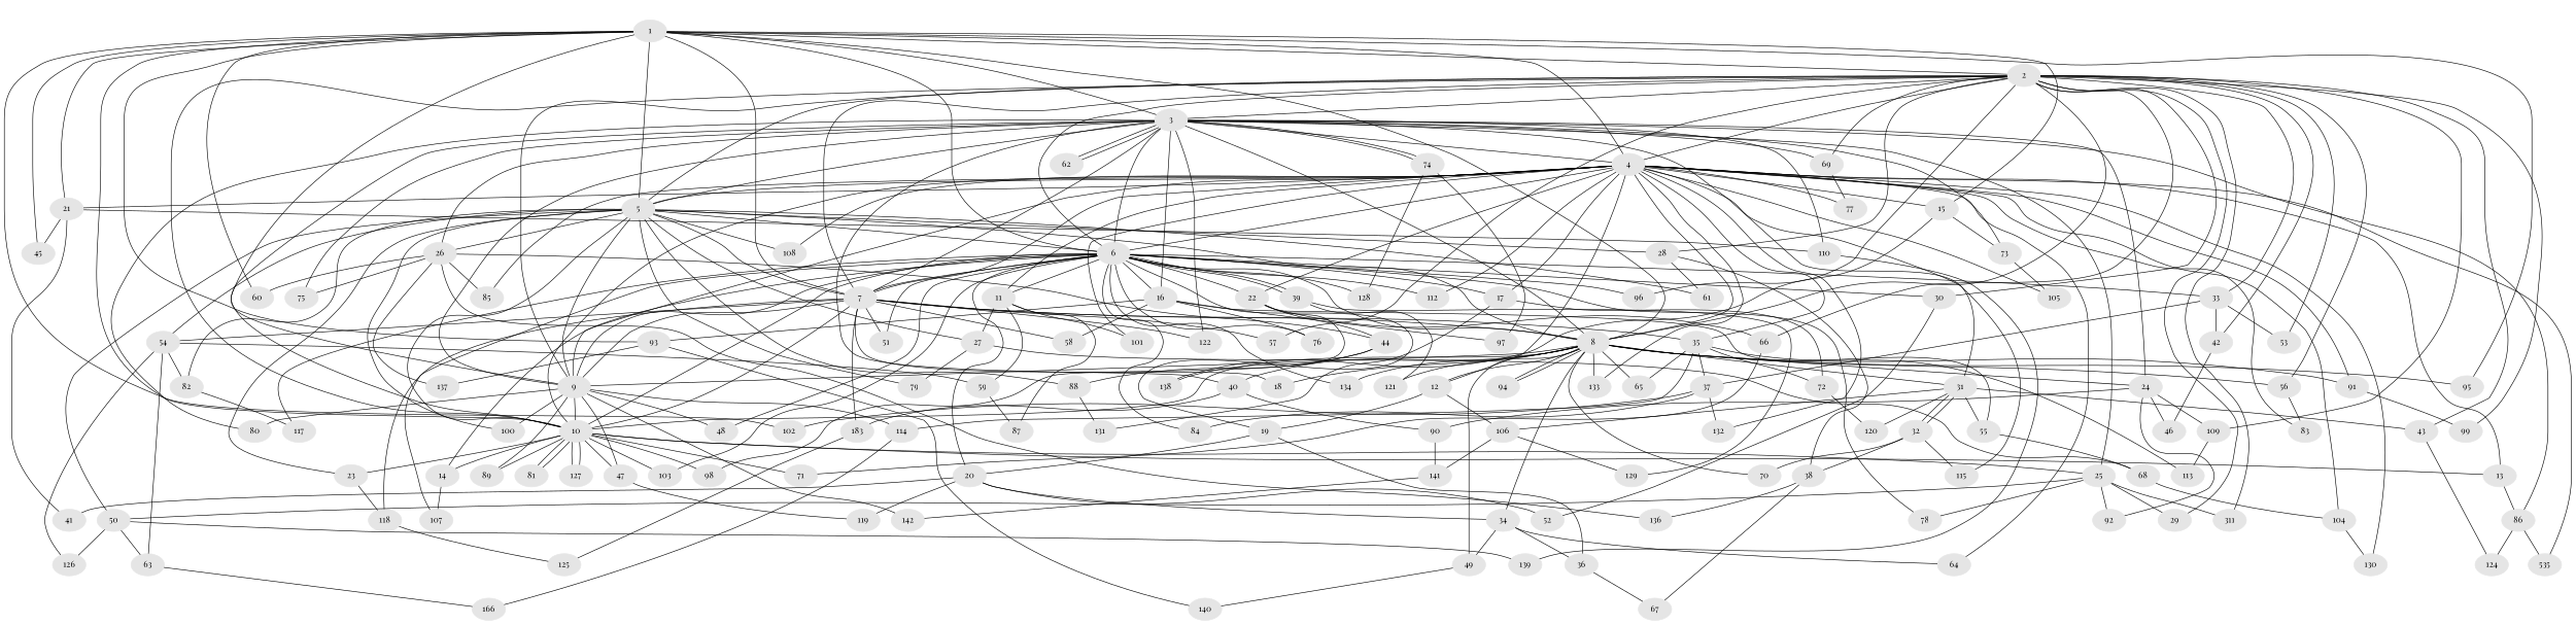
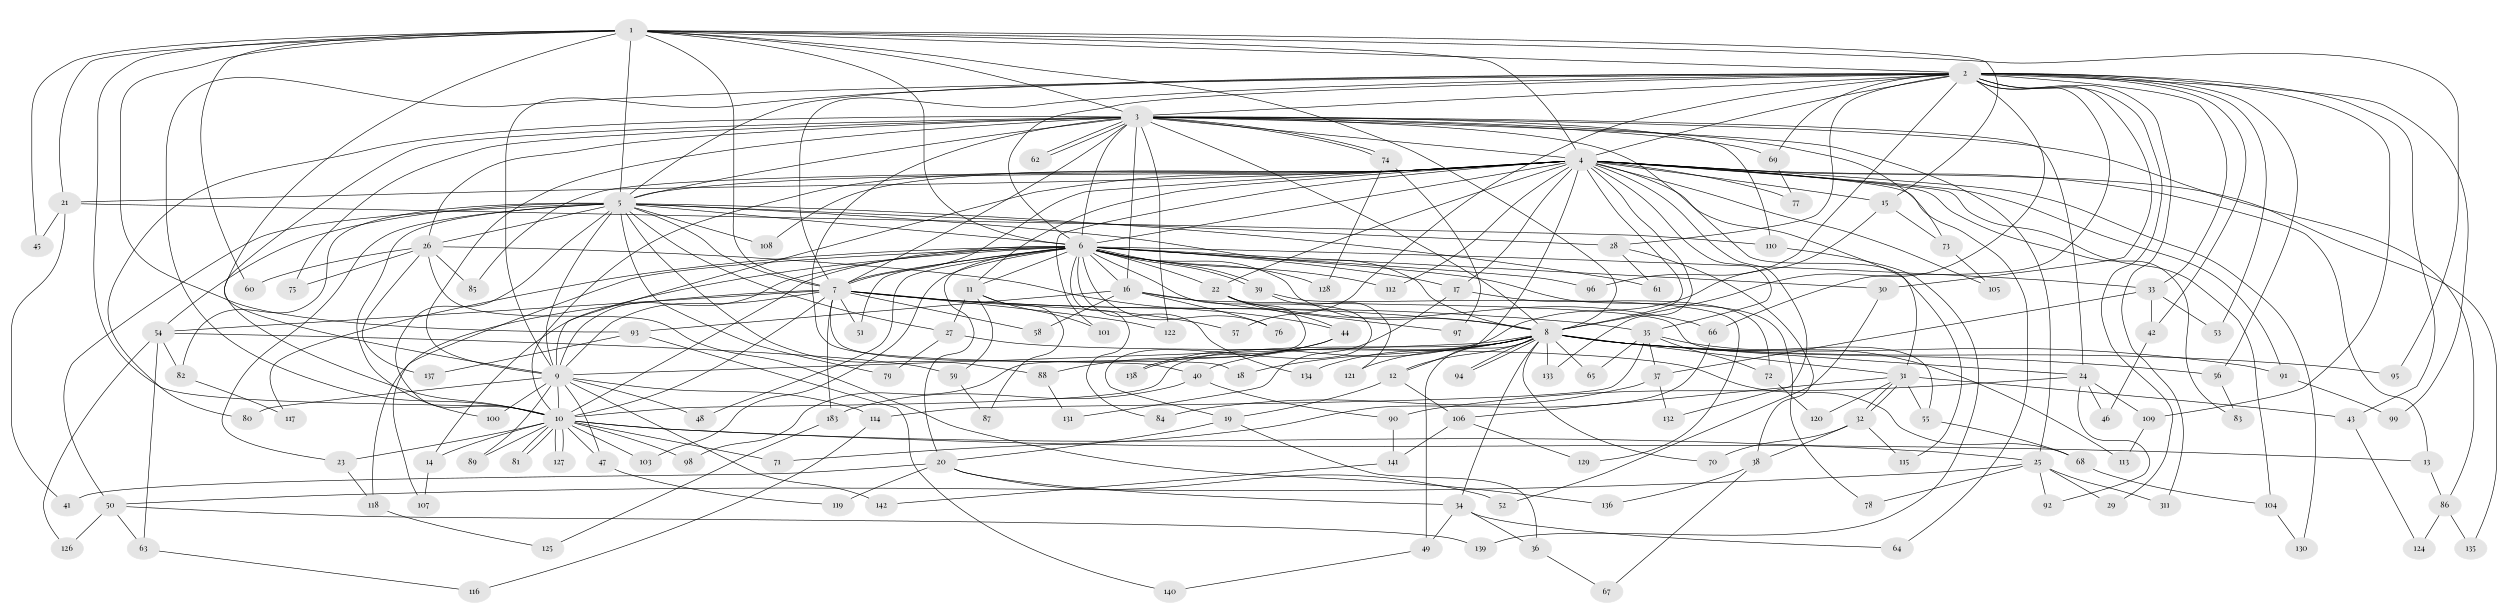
  graph {
    fontname="Playfair Display"
    node [color=gray90 fontname="Playfair Display" style=filled]
    edge [fontname="Playfair Display"]
    1
    2
    3
    4
    5
    6
    7
    8
    9
    10
    15
    21
    45
    60
    93
    95
-   102
    28
    29
    30
    33
    42
    43
    53
    56
    57
    66
    69
    96
    99
    109
    n32 [label=311]
    16
    24
    25
    26
    31
    40
    62
    73
    74
    75
    80
    86
    110
    122
    11
    12
    13
    17
    22
    35
    64
    77
    83
    85
    91
    101
    104
    105
    108
    112
    115
    130
    132
    133
-   135 [label=535]
+   135
    23
    27
    50
    54
    61
    79
    82
    88
    100
    14
    19
    20
    39
    48
    51
    76
    78
    84
    103
    107
    117
    128
    134
    18
    58
    118
    n94 [label=183]
    34
    49
    65
    70
    94
    121
    47
    89
    114
    142
    71
    81
    98
    127
    138
    41
    137
    140
    38
    52
    37
    46
    124
    113
    55
    97
    90
    92
    44
    136
    106
    32
    120
    139
    59
    87
    72
    131
    68
    63
    126
    36
    119
    129
    125
-   116 [label=166]
+   116
    141
    67
    1 -- 2
    1 -- 3
    1 -- 4
    1 -- 5
    1 -- 6
    1 -- 7
    1 -- 8
    1 -- 9
    1 -- 10
    1 -- 15
    1 -- 21
    1 -- 45
    1 -- 60
    1 -- 93
    1 -- 95
-   1 -- 102
    2 -- 3
    2 -- 4
    2 -- 5
    2 -- 6
    2 -- 7
    2 -- 8
    2 -- 9
    2 -- 10
    2 -- 28
    2 -- 29
    2 -- 30
    2 -- 33
    2 -- 42
    2 -- 43
    2 -- 53
    2 -- 56
    2 -- 57
    2 -- 66
    2 -- 69
    2 -- 96
    2 -- 99
    2 -- 109
    2 -- n32
    3 -- 4
    3 -- 5
    3 -- 6
    3 -- 7
    3 -- 8
    3 -- 9
    3 -- 10
    3 -- 69
    3 -- 16
    3 -- 24
    3 -- 25
    3 -- 26
    3 -- 31
    3 -- 40
    3 -- 62
    3 -- 62
    3 -- 73
    3 -- 74
    3 -- 74
    3 -- 75
    3 -- 80
    3 -- 86
    3 -- 110
    3 -- 122
    4 -- 5
    4 -- 6
    4 -- 7
    4 -- 8
    4 -- 9
    4 -- 10
    4 -- 15
    4 -- 21
    4 -- 11
    4 -- 12
    4 -- 13
    4 -- 17
    4 -- 22
    4 -- 35
    4 -- 64
    4 -- 77
    4 -- 83
    4 -- 85
    4 -- 91
    4 -- 101
    4 -- 104
    4 -- 105
    4 -- 108
    4 -- 112
    4 -- 115
    4 -- 130
    4 -- 132
    4 -- 133
    4 -- 135
    5 -- 6
    5 -- 7
    5 -- 8
    5 -- 9
    5 -- 10
    5 -- 28
    5 -- 26
    5 -- 108
    5 -- 23
    5 -- 27
    5 -- 50
    5 -- 54
    5 -- 61
    5 -- 79
    5 -- 82
    5 -- 88
    5 -- 100
    6 -- 7
    6 -- 8
    6 -- 9
    6 -- 10
    6 -- 30
    6 -- 33
    6 -- 96
    6 -- 16
    6 -- 11
    6 -- 17
    6 -- 22
    6 -- 112
    6 -- 14
    6 -- 19
    6 -- 20
    6 -- 39
    6 -- 39
    6 -- 48
    6 -- 51
    6 -- 76
    6 -- 78
    6 -- 84
    6 -- 103
    6 -- 107
    6 -- 117
    6 -- 128
    6 -- 134
    7 -- 8
    7 -- 9
    7 -- 10
    7 -- 57
    7 -- 122
    7 -- 35
    7 -- 54
    7 -- 51
    7 -- 18
    7 -- 58
    7 -- 118
    7 -- n94
    8 -- 9
    8 -- 10
    8 -- 95
    8 -- 56
    8 -- 24
    8 -- 31
    8 -- 40
    8 -- 12
    8 -- 91
    8 -- 133
    8 -- 134
    8 -- 18
    8 -- 34
    8 -- 49
    8 -- 65
    8 -- 70
    8 -- 94
    8 -- 94
    8 -- 121
    9 -- 10
    9 -- 80
    9 -- 100
    9 -- 48
    9 -- 47
    9 -- 89
    9 -- 114
    9 -- 142
    10 -- 25
    10 -- 13
    10 -- 23
    10 -- 14
    10 -- 103
    10 -- 47
    10 -- 89
    10 -- 71
    10 -- 81
    10 -- 81
    10 -- 98
    10 -- 127
    10 -- 127
    15 -- 73
    15 -- 138
    21 -- 45
    21 -- 110
    21 -- 41
    93 -- 137
    93 -- 140
    28 -- 61
    28 -- 38
    30 -- 52
    33 -- 42
    33 -- 53
    33 -- 37
    42 -- 46
    43 -- 124
    56 -- 83
    66 -- 71
    69 -- 77
    109 -- 113
    16 -- 93
    16 -- 76
    16 -- 58
    16 -- 55
    16 -- 97
    24 -- 109
    24 -- 46
    24 -- 90
    24 -- 92
    25 -- 29
    25 -- n32
    25 -- 50
    25 -- 78
    25 -- 92
    26 -- 60
    26 -- 75
    26 -- 85
    26 -- 137
    26 -- 44
    26 -- 136
    31 -- 43
    31 -- 55
    31 -- 106
    31 -- 32
    31 -- 32
    31 -- 120
    40 -- n94
    40 -- 90
    73 -- 105
    74 -- 128
    74 -- 97
    86 -- 135
    86 -- 124
    110 -- 139
    11 -- 101
    11 -- 27
    11 -- 59
    11 -- 87
    12 -- 19
    12 -- 106
    13 -- 86
    17 -- 72
    17 -- 131
    22 -- 66
    22 -- 98
    22 -- 44
    35 -- 65
    35 -- 114
    35 -- 37
    35 -- 113
    35 -- 72
    91 -- 99
    104 -- 130
    23 -- 118
    27 -- 79
    27 -- 68
    50 -- 139
    50 -- 63
    50 -- 126
    54 -- 82
    54 -- 59
    54 -- 63
    54 -- 126
    82 -- 117
    88 -- 131
    14 -- 107
    19 -- 20
    19 -- 36
    20 -- 34
    20 -- 41
    20 -- 52
    20 -- 119
    39 -- 121
    39 -- 129
    118 -- 125
    n94 -- 125
    34 -- 64
    34 -- 49
    34 -- 36
    49 -- 140
    47 -- 119
    114 -- 116
    38 -- 136
    38 -- 67
-   37 -- 102
    37 -- 132
    37 -- 84
    55 -- 68
    90 -- 141
    44 -- 88
    44 -- 138
    106 -- 129
    106 -- 141
    32 -- 115
    32 -- 70
    32 -- 38
    59 -- 87
    72 -- 120
    68 -- 104
    63 -- 116
    36 -- 67
    141 -- 142
  }
